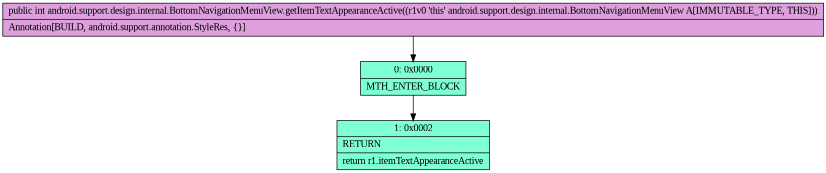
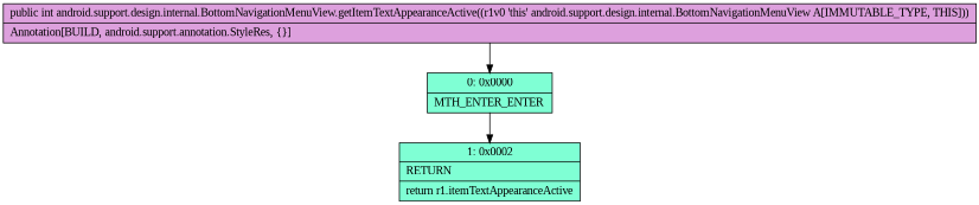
  digraph {
    fontname="Liberation Serif"
    node [shape=record style=filled fillcolor=aquamarine fontname="Liberation Serif"]
    edge [fontname="Liberation Serif"]
-   n1 [label="{0\:\ 0x0000|MTH_ENTER_BLOCK\l}"]
+   n1 [label="{0\:\ 0x0000|MTH_ENTER_ENTER\l}"]
    n2 [label="{1\:\ 0x0002|RETURN\l|return r1.itemTextAppearanceActive\l}"]
    n3 [label="{public int android.support.design.internal.BottomNavigationMenuView.getItemTextAppearanceActive((r1v0 'this' android.support.design.internal.BottomNavigationMenuView A[IMMUTABLE_TYPE, THIS]))  | Annotation[BUILD, android.support.annotation.StyleRes, \{\}]\l}" fillcolor=plum]
    n1 -> n2
    n3 -> n1
  }
